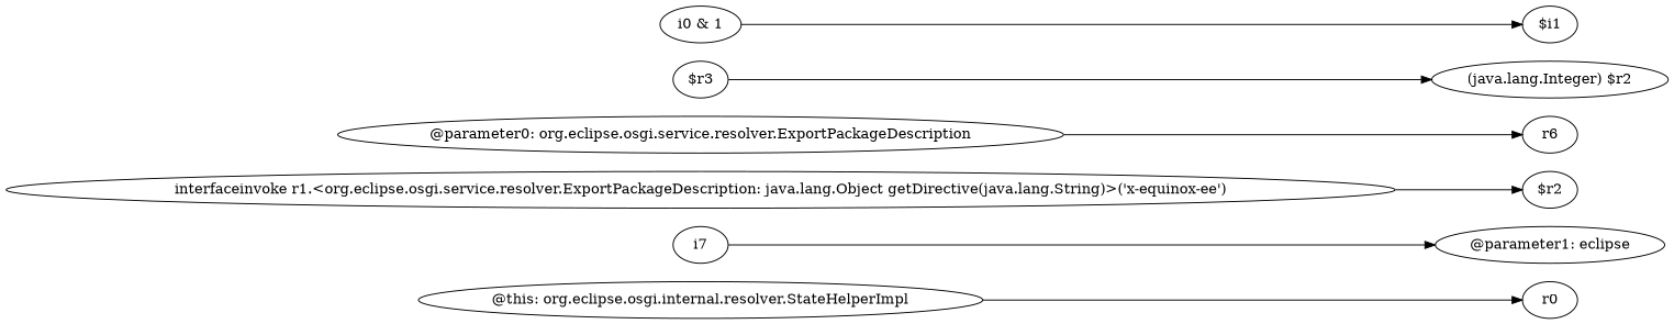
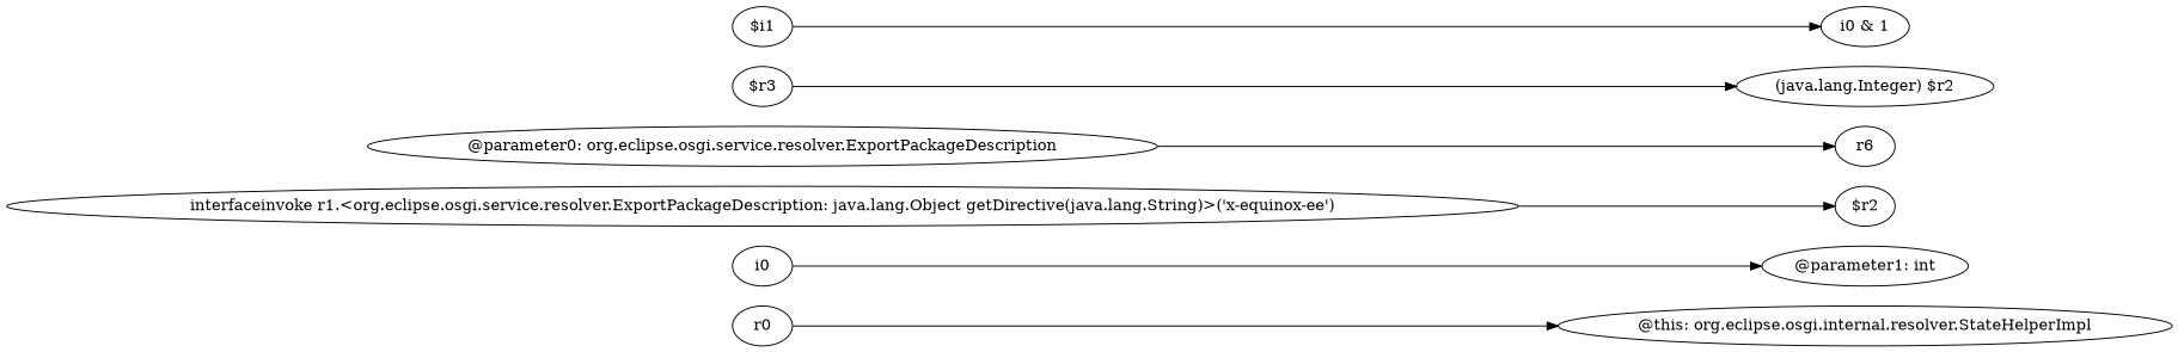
  digraph {
    rankdir=LR
    n1 [label="@this: org.eclipse.osgi.internal.resolver.StateHelperImpl"]
    n2 [label=r0]
-   n3 [label="@parameter1: eclipse"]
-   n4 [label=i7]
+   n3 [label="@parameter1: int"]
+   n4 [label=i0]
    n5 [label="interfaceinvoke r1.<org.eclipse.osgi.service.resolver.ExportPackageDescription: java.lang.Object getDirective(java.lang.String)>('x-equinox-ee')"]
    n6 [label="$r2"]
    n7 [label="@parameter0: org.eclipse.osgi.service.resolver.ExportPackageDescription"]
    n8 [label=r6]
    n9 [label="(java.lang.Integer) $r2"]
    n10 [label="$r3"]
    n11 [label="i0 & 1"]
    n12 [label="$i1"]
-   n1 -> n2
+   n2 -> n1
    n4 -> n3
    n5 -> n6
    n7 -> n8
    n10 -> n9
-   n11 -> n12
+   n12 -> n11
  }
